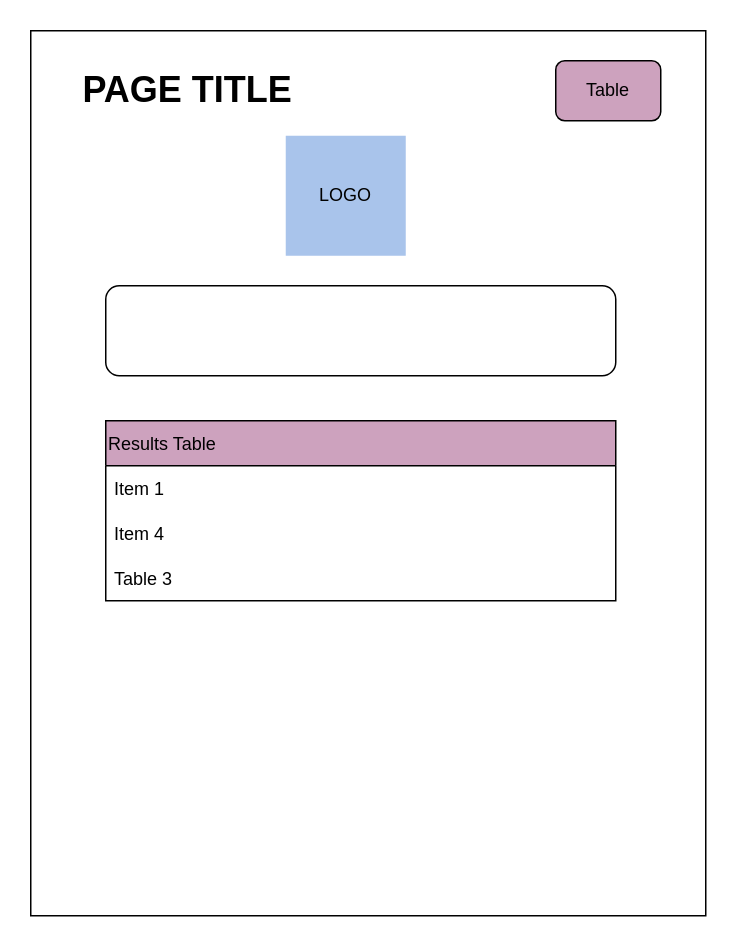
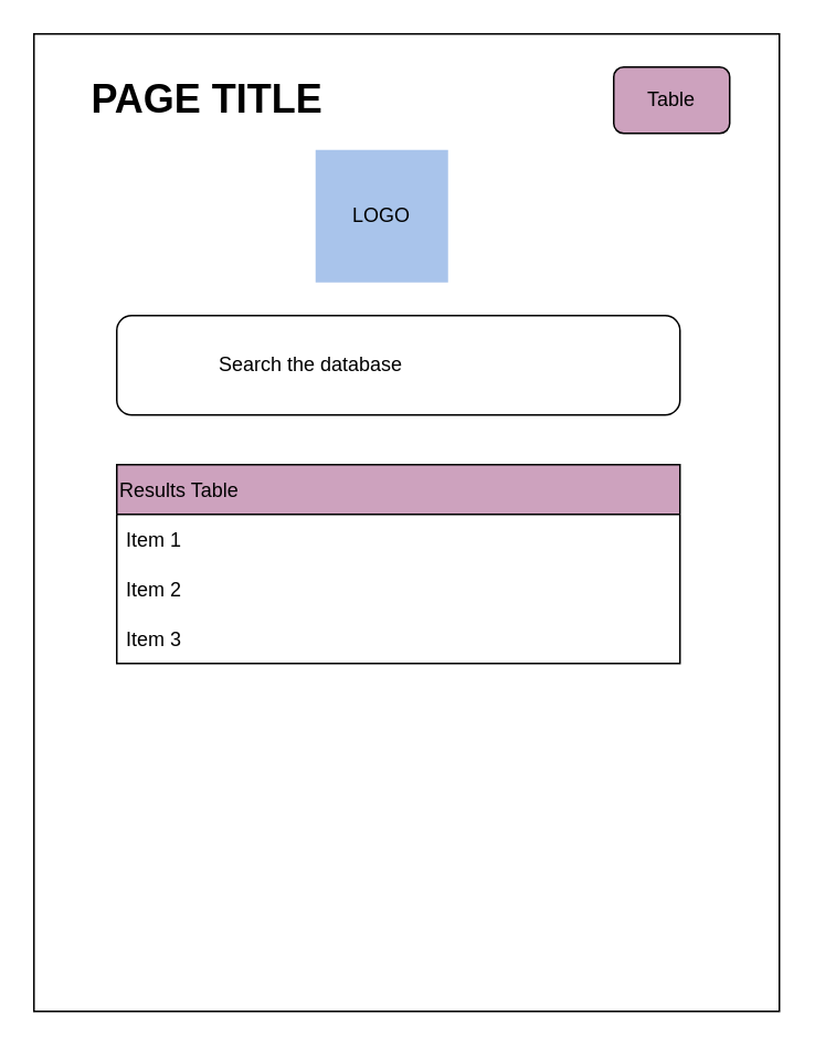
  <mxCell id="0" />
  <mxCell id="1" parent="0" />
  <mxCell id="2" value="" style="rounded=0;whiteSpace=wrap;html=1;" vertex="1" parent="1"><mxGeometry x="20" y="20" width="450" height="590" as="geometry" /></mxCell>
  <mxCell id="3" value="&lt;h1&gt;PAGE TITLE&lt;/h1&gt;" style="text;html=1;strokeColor=none;fillColor=none;spacing=5;spacingTop=-20;whiteSpace=wrap;overflow=hidden;rounded=0;" vertex="1" parent="1"><mxGeometry x="50" y="40" width="380" height="40" as="geometry" /></mxCell>
  <mxCell id="4" value="" style="rounded=1;whiteSpace=wrap;html=1;" vertex="1" parent="1"><mxGeometry x="70" y="190" width="340" height="60" as="geometry" /></mxCell>
  <mxCell id="5" value="LOGO" style="text;html=1;strokeColor=none;fillColor=#A9C4EB;align=center;verticalAlign=middle;whiteSpace=wrap;rounded=0;" vertex="1" parent="1"><mxGeometry x="190" y="90" width="80" height="80" as="geometry" /></mxCell>
  <mxCell id="6" value="" style="shape=image;html=1;verticalAlign=top;verticalLabelPosition=bottom;labelBackgroundColor=#ffffff;imageAspect=0;aspect=fixed;image=https://cdn4.iconfinder.com/data/icons/essential-app-2/16/search-find-magnify-glass-128.png;fillColor=#A9C4EB;" vertex="1" parent="1"><mxGeometry x="80" y="205" width="30" height="30" as="geometry" /></mxCell>
+ <mxCell id="7" value="Search the database" style="text;html=1;strokeColor=none;fillColor=none;align=left;verticalAlign=middle;whiteSpace=wrap;rounded=0;" vertex="1" parent="1"><mxGeometry x="130" y="205" width="230" height="30" as="geometry" /></mxCell>
  <mxCell id="8" value="Table" style="rounded=1;whiteSpace=wrap;html=1;fillColor=#CDA2BE;" vertex="1" parent="1"><mxGeometry x="370" y="40" width="70" height="40" as="geometry" /></mxCell>
  <mxCell id="9" value="Results Table" style="swimlane;fontStyle=0;childLayout=stackLayout;horizontal=1;startSize=30;horizontalStack=0;resizeParent=1;resizeParentMax=0;resizeLast=0;collapsible=1;marginBottom=0;fillColor=#CDA2BE;align=left;" vertex="1" parent="1"><mxGeometry x="70" y="280" width="340" height="120" as="geometry" /></mxCell>
  <mxCell id="10" value="Item 1" style="text;strokeColor=none;fillColor=none;align=left;verticalAlign=middle;spacingLeft=4;spacingRight=4;overflow=hidden;points=[[0,0.5],[1,0.5]];portConstraint=eastwest;rotatable=0;" vertex="1" parent="9"><mxGeometry y="30" width="340" height="30" as="geometry" /></mxCell>
- <mxCell id="11" value="Item 4" style="text;strokeColor=none;fillColor=none;align=left;verticalAlign=middle;spacingLeft=4;spacingRight=4;overflow=hidden;points=[[0,0.5],[1,0.5]];portConstraint=eastwest;rotatable=0;" vertex="1" parent="9"><mxGeometry y="60" width="340" height="30" as="geometry" /></mxCell>
- <mxCell id="12" value="Table 3" style="text;strokeColor=none;fillColor=none;align=left;verticalAlign=middle;spacingLeft=4;spacingRight=4;overflow=hidden;points=[[0,0.5],[1,0.5]];portConstraint=eastwest;rotatable=0;" vertex="1" parent="9"><mxGeometry y="90" width="340" height="30" as="geometry" /></mxCell>
+ <mxCell id="11" value="Item 2" style="text;strokeColor=none;fillColor=none;align=left;verticalAlign=middle;spacingLeft=4;spacingRight=4;overflow=hidden;points=[[0,0.5],[1,0.5]];portConstraint=eastwest;rotatable=0;" vertex="1" parent="9"><mxGeometry y="60" width="340" height="30" as="geometry" /></mxCell>
+ <mxCell id="12" value="Item 3" style="text;strokeColor=none;fillColor=none;align=left;verticalAlign=middle;spacingLeft=4;spacingRight=4;overflow=hidden;points=[[0,0.5],[1,0.5]];portConstraint=eastwest;rotatable=0;" vertex="1" parent="9"><mxGeometry y="90" width="340" height="30" as="geometry" /></mxCell>
